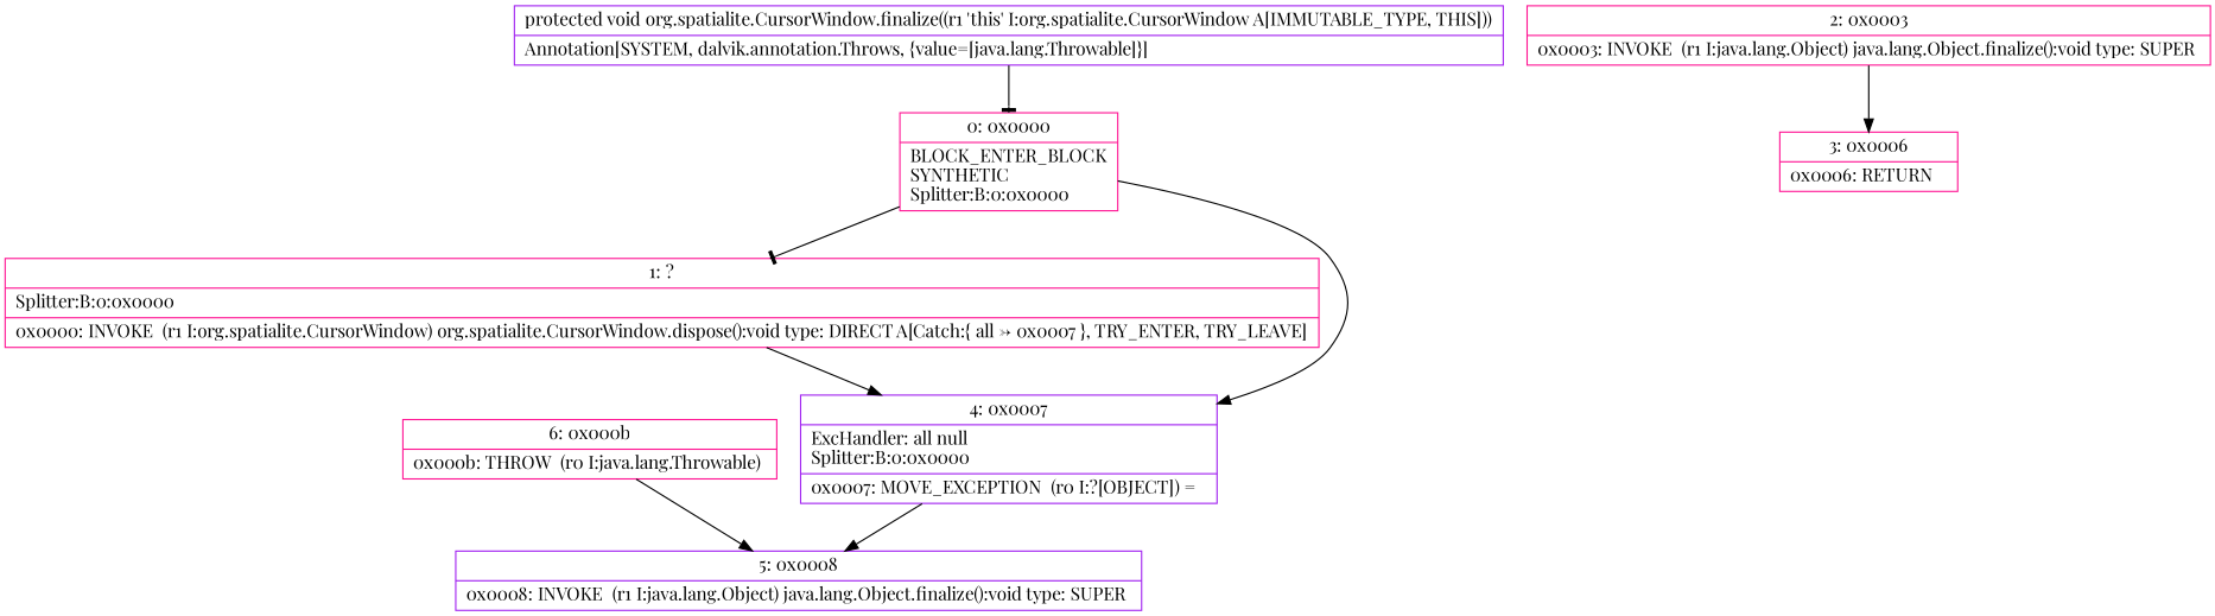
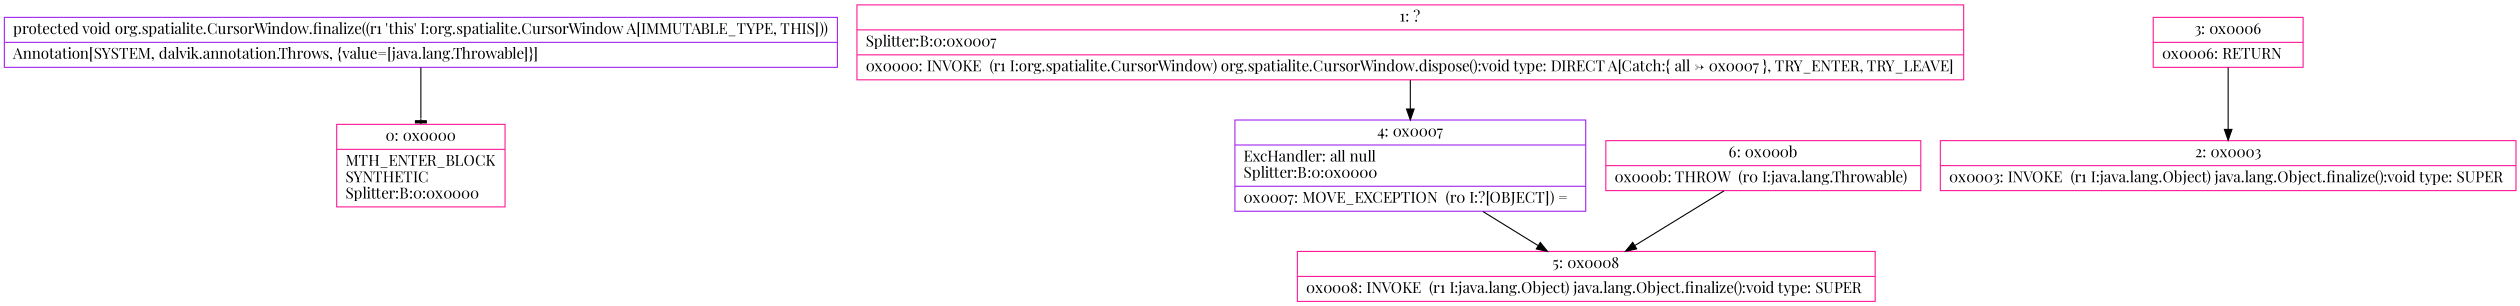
  digraph {
    fontname="Playfair Display"
    node [color=deeppink fontname="Playfair Display" shape=record]
    edge [arrowhead=normal fontname="Playfair Display"]
-   n1 [label="{0\:\ 0x0000|BLOCK_ENTER_BLOCK\lSYNTHETIC\lSplitter:B:0:0x0000\l}"]
-   n2 [label="{1\:\ ?|Splitter:B:0:0x0000\l|0x0000: INVOKE  (r1 I:org.spatialite.CursorWindow) org.spatialite.CursorWindow.dispose():void type: DIRECT A[Catch:\{ all \-\> 0x0007 \}, TRY_ENTER, TRY_LEAVE]\l}"]
+   n1 [label="{0\:\ 0x0000|MTH_ENTER_BLOCK\lSYNTHETIC\lSplitter:B:0:0x0000\l}"]
+   n2 [label="{1\:\ ?|Splitter:B:0:0x0007\l|0x0000: INVOKE  (r1 I:org.spatialite.CursorWindow) org.spatialite.CursorWindow.dispose():void type: DIRECT A[Catch:\{ all \-\> 0x0007 \}, TRY_ENTER, TRY_LEAVE]\l}"]
    n3 [color=purple label="{4\:\ 0x0007|ExcHandler: all null\lSplitter:B:0:0x0000\l|0x0007: MOVE_EXCEPTION  (r0 I:?[OBJECT]) =  \l}"]
-   n4 [color=purple label="{5\:\ 0x0008|0x0008: INVOKE  (r1 I:java.lang.Object) java.lang.Object.finalize():void type: SUPER \l}"]
+   n4 [label="{5\:\ 0x0008|0x0008: INVOKE  (r1 I:java.lang.Object) java.lang.Object.finalize():void type: SUPER \l}"]
    n5 [label="{2\:\ 0x0003|0x0003: INVOKE  (r1 I:java.lang.Object) java.lang.Object.finalize():void type: SUPER \l}"]
    n6 [label="{3\:\ 0x0006|0x0006: RETURN   \l}"]
    n7 [label="{6\:\ 0x000b|0x000b: THROW  (r0 I:java.lang.Throwable) \l}"]
    n8 [color=purple label="{protected void org.spatialite.CursorWindow.finalize((r1 'this' I:org.spatialite.CursorWindow A[IMMUTABLE_TYPE, THIS]))  | Annotation[SYSTEM, dalvik.annotation.Throws, \{value=[java.lang.Throwable]\}]\l}"]
-   n1 -> n2 [arrowhead=tee]
-   n1 -> n3
    n2 -> n3
    n3 -> n4
-   n5 -> n6
+   n6 -> n5
    n7 -> n4
    n8 -> n1 [arrowhead=tee]
  }
